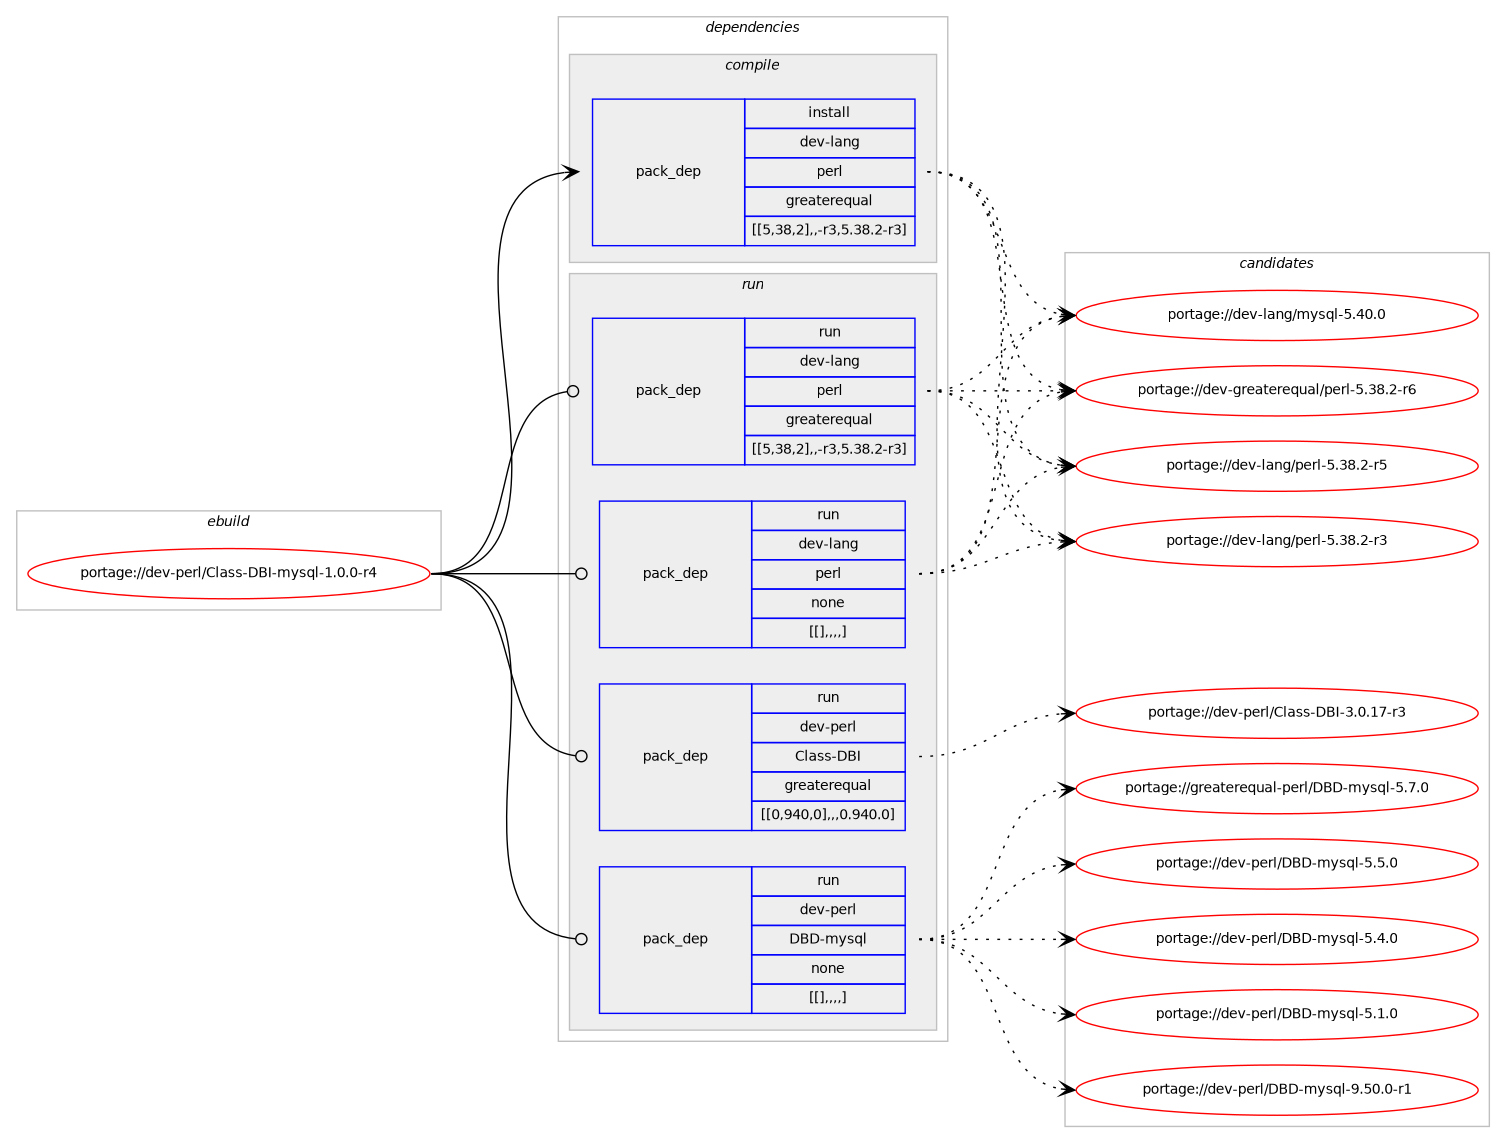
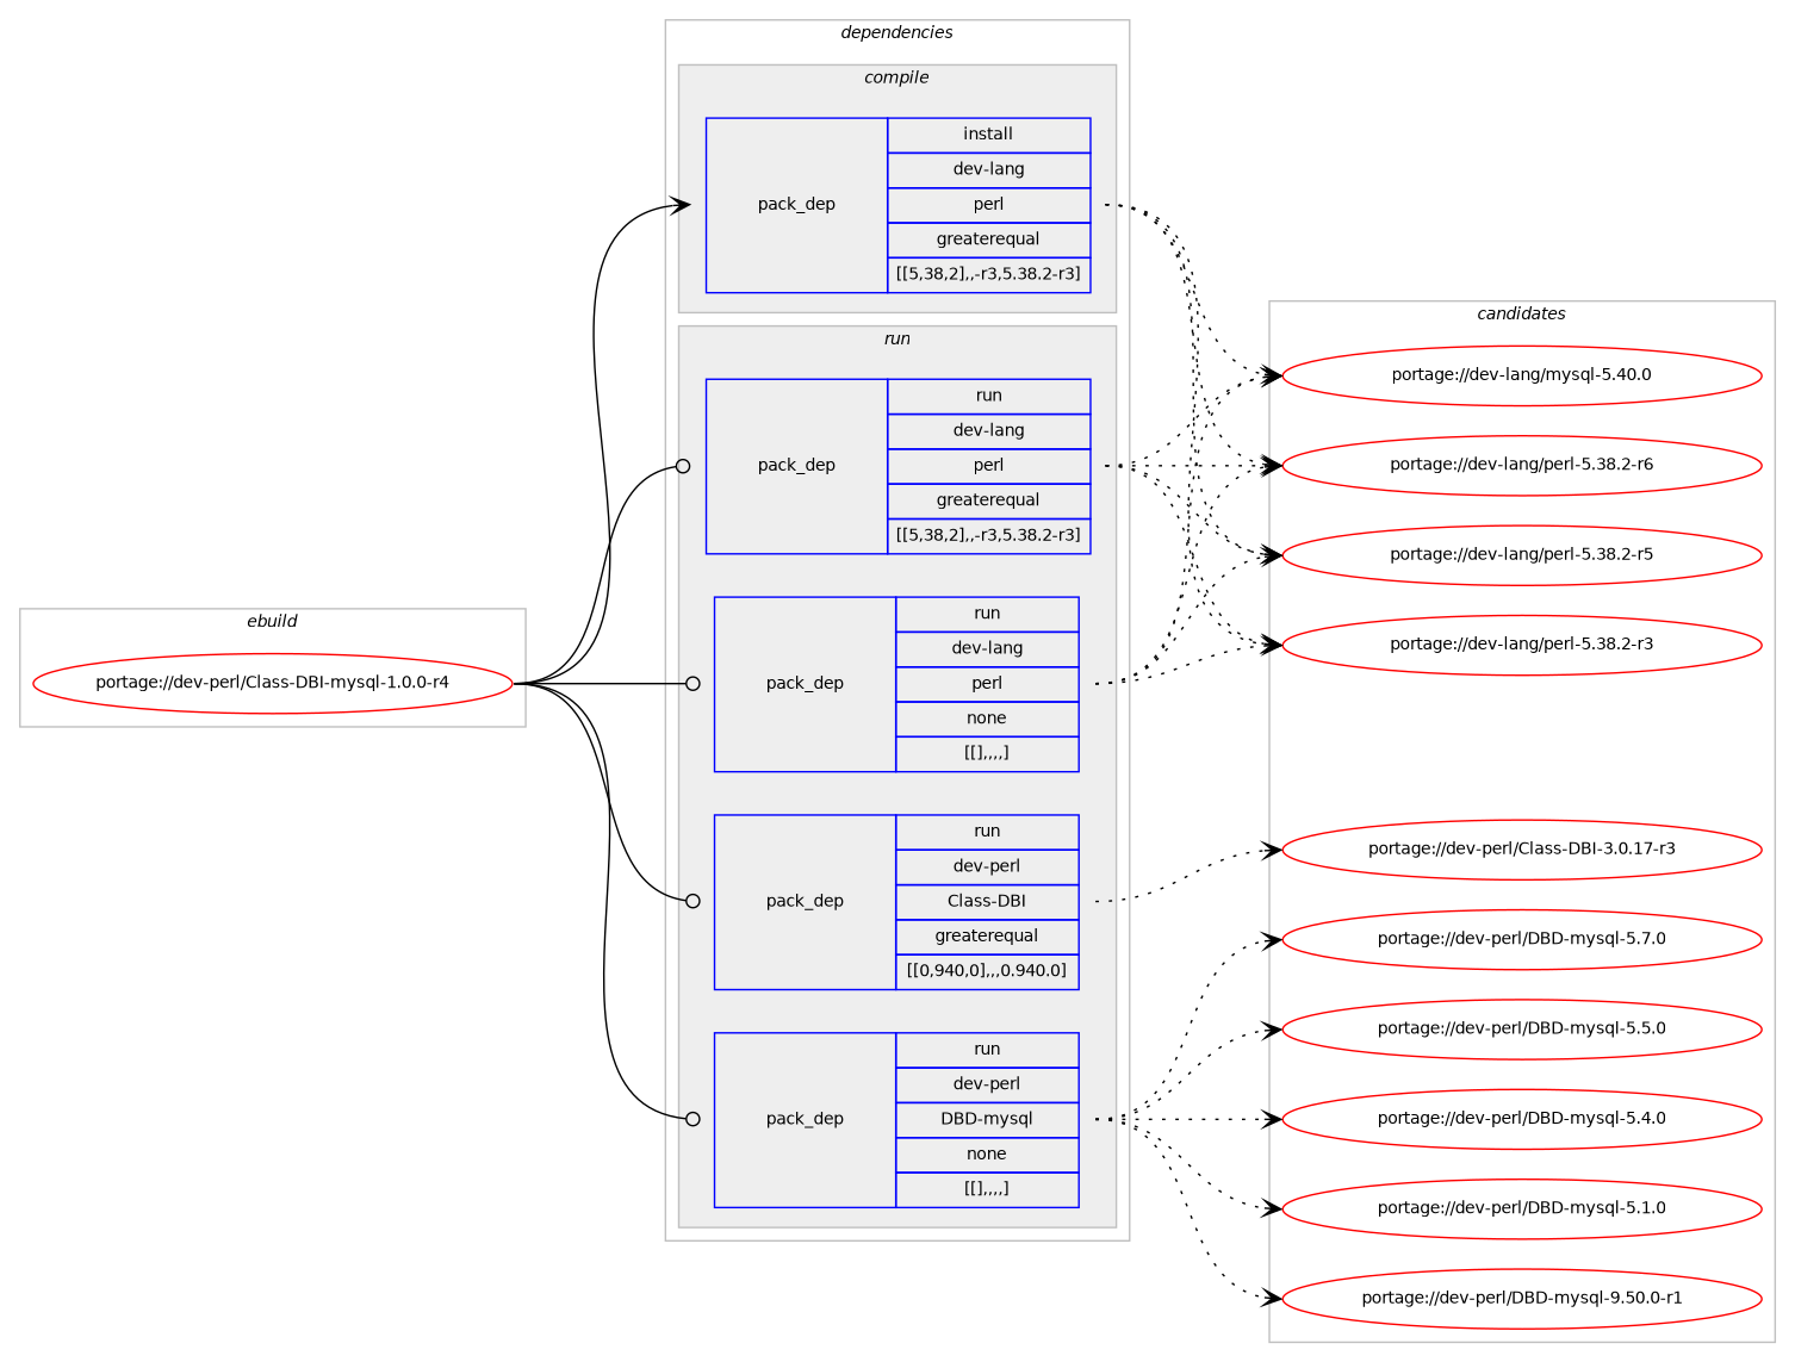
  digraph {
    compound=true
    concentrate=true
    fontname=Helvetica
    fontsize=10
    newrank=true
    rankdir=LR
    ranksep=1.5
    node [color=red fontname=Helvetica fontsize=10]
    edge [arrowhead=vee headport=w style=dotted tailport=e weight=100]
    n1 [label="portage://dev-perl/Class-DBI-mysql-1.0.0-r4" width=4]
    n2 [color=blue label=<<TABLE BORDER="0" CELLBORDER="1" CELLSPACING="0" CELLPADDING="4" WIDTH="220"><TR><TD ROWSPAN="6" CELLPADDING="30">pack_dep</TD></TR><TR><TD WIDTH="110">install</TD></TR><TR><TD>dev-lang</TD></TR><TR><TD>perl</TD></TR><TR><TD>greaterequal</TD></TR><TR><TD>[[5,38,2],,-r3,5.38.2-r3]</TD></TR></TABLE>> shape=none]
    n3 [color=blue label=<<TABLE BORDER="0" CELLBORDER="1" CELLSPACING="0" CELLPADDING="4" WIDTH="220"><TR><TD ROWSPAN="6" CELLPADDING="30">pack_dep</TD></TR><TR><TD WIDTH="110">run</TD></TR><TR><TD>dev-lang</TD></TR><TR><TD>perl</TD></TR><TR><TD>greaterequal</TD></TR><TR><TD>[[5,38,2],,-r3,5.38.2-r3]</TD></TR></TABLE>> shape=none]
    n4 [color=blue label=<<TABLE BORDER="0" CELLBORDER="1" CELLSPACING="0" CELLPADDING="4" WIDTH="220"><TR><TD ROWSPAN="6" CELLPADDING="30">pack_dep</TD></TR><TR><TD WIDTH="110">run</TD></TR><TR><TD>dev-lang</TD></TR><TR><TD>perl</TD></TR><TR><TD>none</TD></TR><TR><TD>[[],,,,]</TD></TR></TABLE>> shape=none]
    n5 [color=blue label=<<TABLE BORDER="0" CELLBORDER="1" CELLSPACING="0" CELLPADDING="4" WIDTH="220"><TR><TD ROWSPAN="6" CELLPADDING="30">pack_dep</TD></TR><TR><TD WIDTH="110">run</TD></TR><TR><TD>dev-perl</TD></TR><TR><TD>Class-DBI</TD></TR><TR><TD>greaterequal</TD></TR><TR><TD>[[0,940,0],,,0.940.0]</TD></TR></TABLE>> shape=none]
    n6 [color=blue label=<<TABLE BORDER="0" CELLBORDER="1" CELLSPACING="0" CELLPADDING="4" WIDTH="220"><TR><TD ROWSPAN="6" CELLPADDING="30">pack_dep</TD></TR><TR><TD WIDTH="110">run</TD></TR><TR><TD>dev-perl</TD></TR><TR><TD>DBD-mysql</TD></TR><TR><TD>none</TD></TR><TR><TD>[[],,,,]</TD></TR></TABLE>> shape=none]
    n7 [label="portage://dev-lang/mysql-5.40.0" width=4]
-   n8 [label="portage://dev-greaterequal/perl-5.38.2-r6" width=4]
+   n8 [label="portage://dev-lang/perl-5.38.2-r6" width=4]
    n9 [label="portage://dev-lang/perl-5.38.2-r5" width=4]
    n10 [label="portage://dev-lang/perl-5.38.2-r3" width=4]
    n11 [label="portage://dev-perl/Class-DBI-3.0.17-r3" width=4]
-   n12 [label="portage://greaterequal-perl/DBD-mysql-5.7.0" width=4]
+   n12 [label="portage://dev-perl/DBD-mysql-5.7.0" width=4]
    n13 [label="portage://dev-perl/DBD-mysql-5.5.0" width=4]
    n14 [label="portage://dev-perl/DBD-mysql-5.4.0" width=4]
    n15 [label="portage://dev-perl/DBD-mysql-5.1.0" width=4]
    n16 [label="portage://dev-perl/DBD-mysql-9.50.0-r1" width=4]
    subgraph cluster_1 {
      color=gray
      label=<<i>ebuild</i>>
      n1
    }
    subgraph cluster_2 {
      color=gray
      label=<<i>dependencies</i>>
      subgraph cluster_3 {
        color=gray
        fillcolor="#eeeeee"
        label=<<i>compile</i>>
        style=filled
        subgraph sub_4 {
          color=gray
          fillcolor="#eeeeee"
          label=<<i>compile</i>>
          style=filled
          n2
        }
      }
      subgraph cluster_5 {
        color=gray
        fillcolor="#eeeeee"
        label=<<i>compile and run</i>>
        style=filled
      }
      subgraph cluster_6 {
        color=gray
        fillcolor="#eeeeee"
        label=<<i>run</i>>
        style=filled
        subgraph sub_7 {
          color=gray
          fillcolor="#eeeeee"
          label=<<i>run</i>>
          style=filled
          n3
        }
        subgraph sub_8 {
          color=gray
          fillcolor="#eeeeee"
          label=<<i>run</i>>
          style=filled
          n4
        }
        subgraph sub_9 {
          color=gray
          fillcolor="#eeeeee"
          label=<<i>run</i>>
          style=filled
          n5
        }
        subgraph sub_10 {
          color=gray
          fillcolor="#eeeeee"
          label=<<i>run</i>>
          style=filled
          n6
        }
      }
    }
    subgraph cluster_11 {
      color=gray
      label=<<i>candidates</i>>
      rank=same
      subgraph sub_12 {
        color=black
        label=<<i>candidates</i>>
        nodesep=1
        rank=same
        n7
        n8
        n9
        n10
      }
      subgraph sub_13 {
        color=black
        label=<<i>candidates</i>>
        nodesep=1
        rank=same
        n7
        n8
        n9
        n10
      }
      subgraph sub_14 {
        color=black
        label=<<i>candidates</i>>
        nodesep=1
        rank=same
        n7
        n8
        n9
        n10
      }
      subgraph sub_15 {
        color=black
        label=<<i>candidates</i>>
        nodesep=1
        rank=same
        n11
      }
      subgraph sub_16 {
        color=black
        label=<<i>candidates</i>>
        nodesep=1
        rank=same
        n12
        n13
        n14
        n15
        n16
      }
    }
    n1 -> n2 [style=solid weight=20]
    n1 -> n3 [arrowhead=odot style=solid weight=20]
    n1 -> n4 [arrowhead=odot style=solid weight=20]
    n1 -> n5 [arrowhead=odot style=solid weight=20]
    n1 -> n6 [arrowhead=odot style=solid weight=20]
    n2 -> n7
    n2 -> n8
    n2 -> n9
    n2 -> n10
    n3 -> n7
    n3 -> n8
    n3 -> n9
    n3 -> n10
    n4 -> n7
    n4 -> n8
    n4 -> n9
    n4 -> n10
    n5 -> n11
    n6 -> n12
    n6 -> n13
    n6 -> n14
    n6 -> n15
    n6 -> n16
  }
